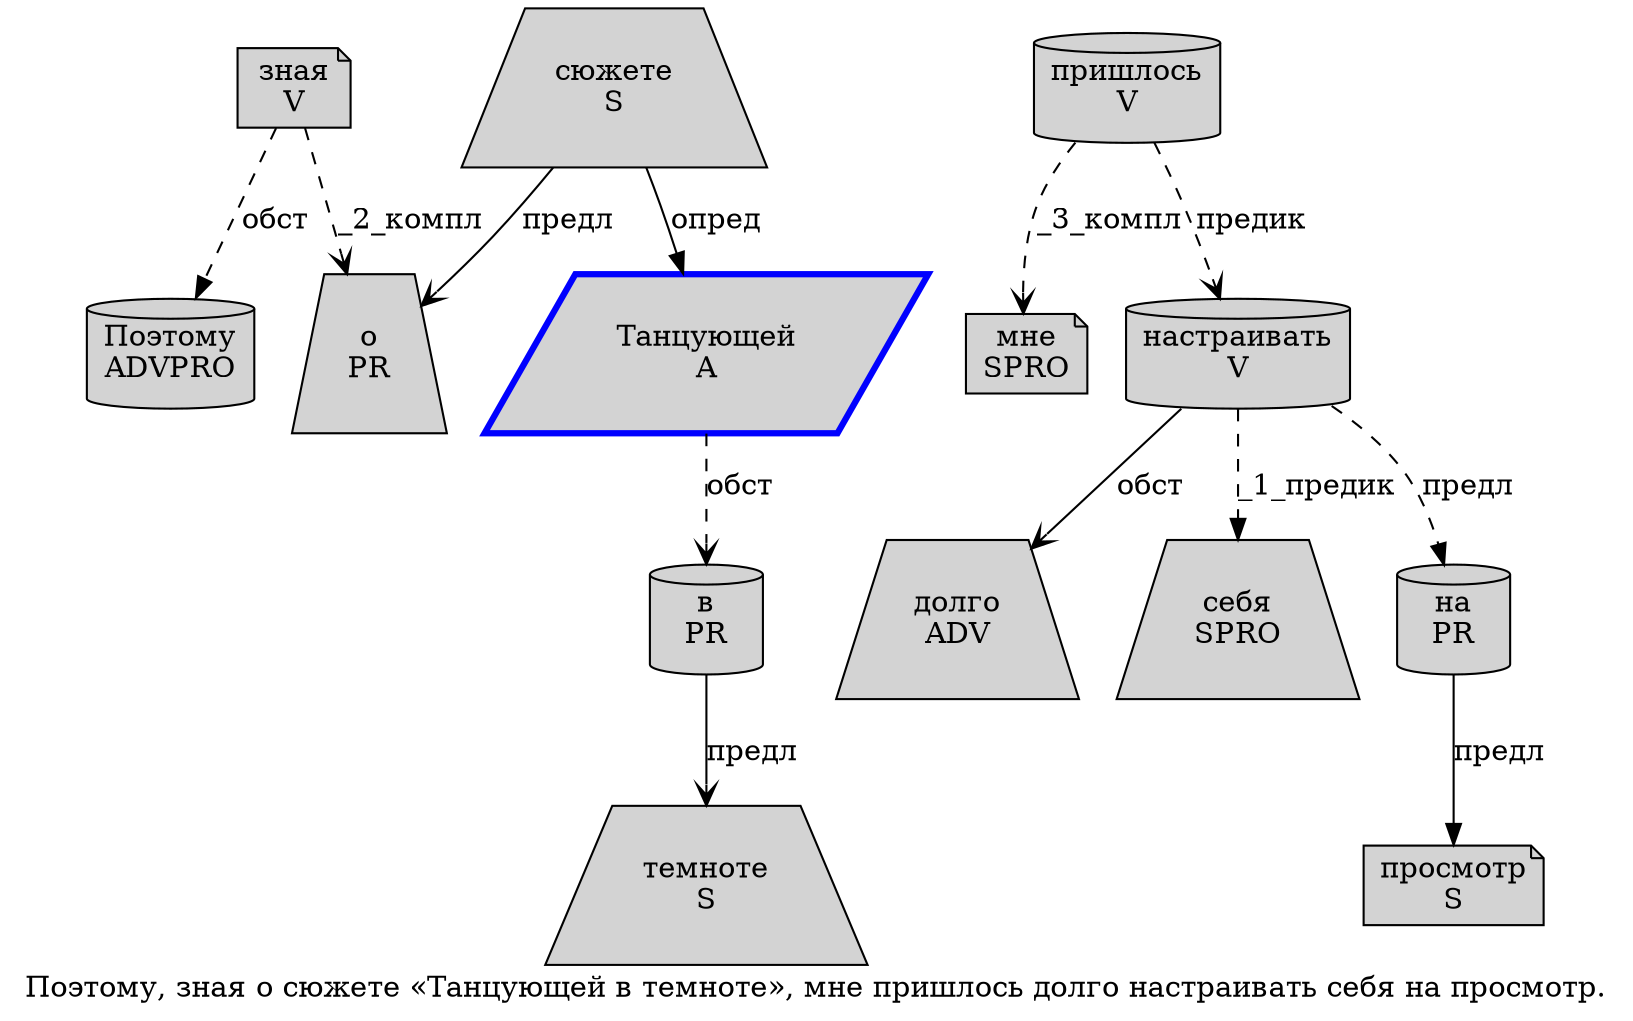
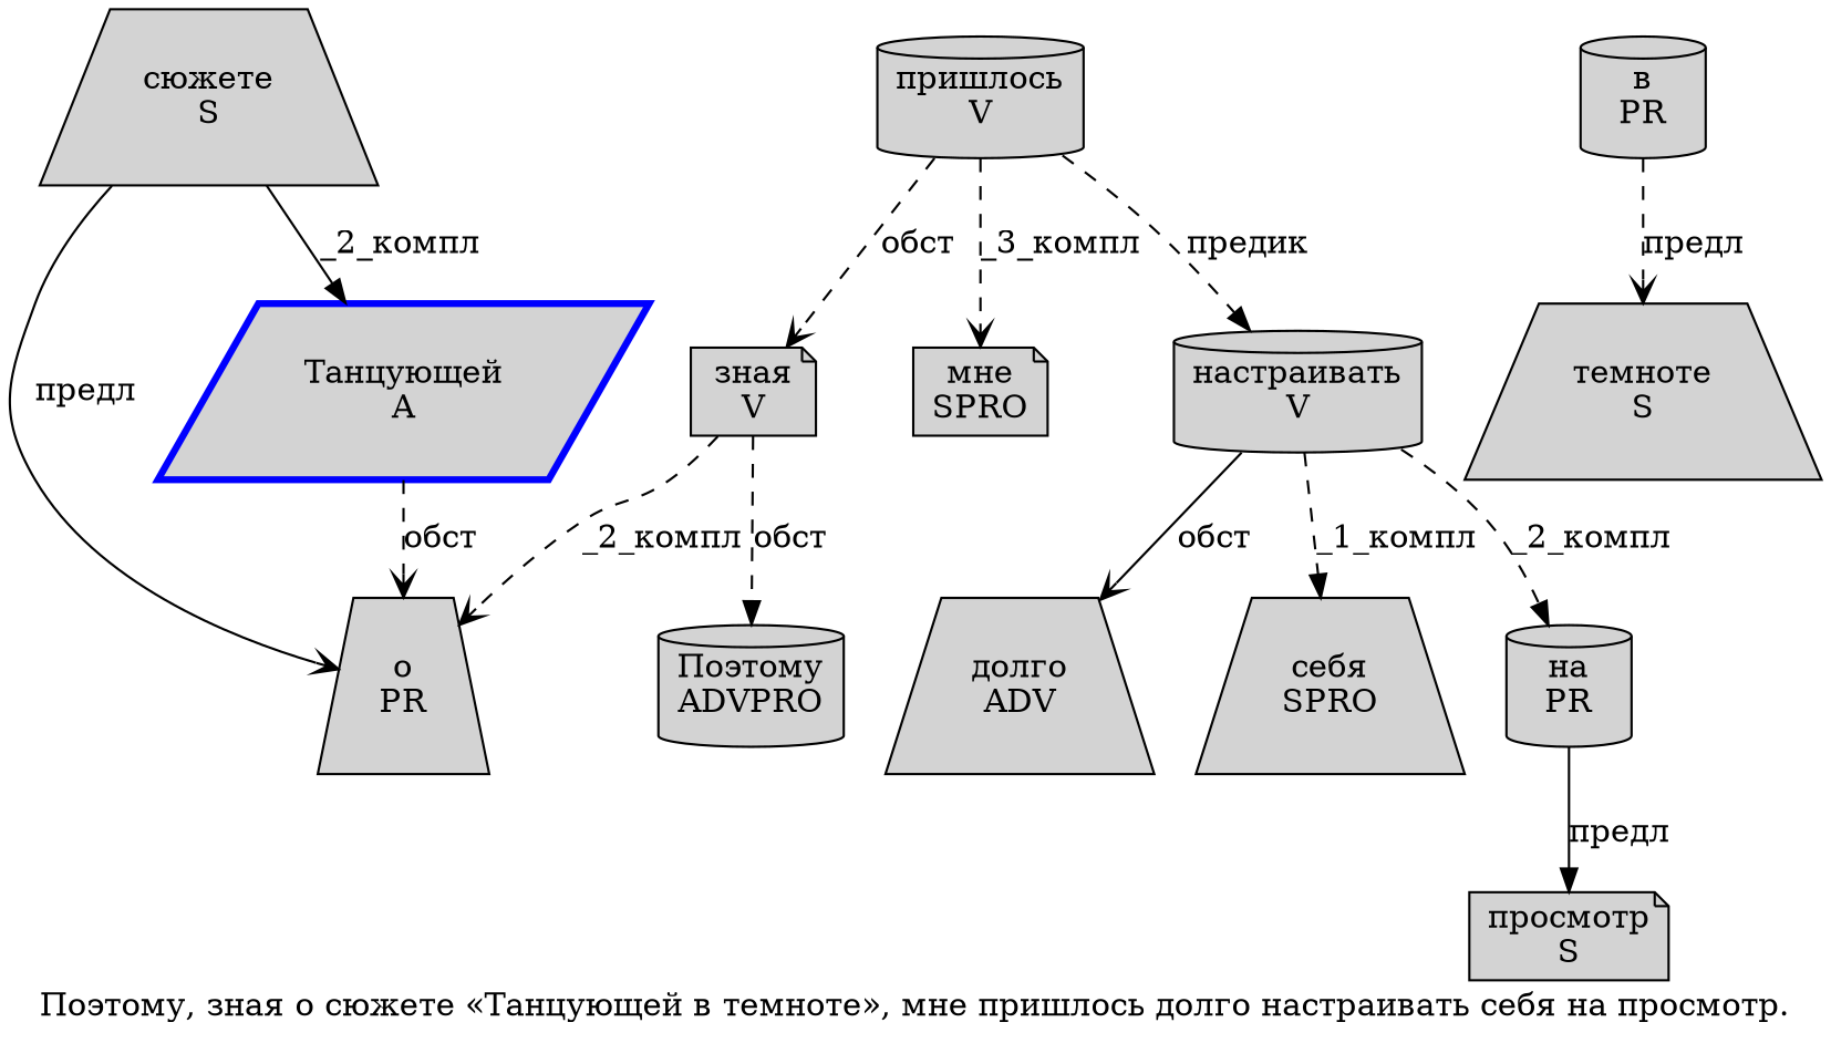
  digraph {
    label="Поэтому, зная о сюжете «Танцующей в темноте», мне пришлось долго настраивать себя на просмотр."
    node [fillcolor=lightgray penwidth=1 shape=cylinder style=filled]
    edge [arrowhead=vee style=dashed]
    n1 [label="Поэтому\nADVPRO"]
    n2 [label="зная\nV" shape=note]
    n3 [label="о\nPR" shape=trapezium]
    n4 [label="сюжете\nS" shape=trapezium]
    n5 [color=blue label="Танцующей\nA" penwidth=3 shape=parallelogram]
    n6 [label="в\nPR"]
    n7 [label="темноте\nS" shape=trapezium]
    n8 [label="мне\nSPRO" shape=note]
    n9 [label="пришлось\nV"]
    n10 [label="настраивать\nV"]
    n11 [label="долго\nADV" shape=trapezium]
    n12 [label="себя\nSPRO" shape=trapezium]
    n13 [label="на\nPR"]
    n14 [label="просмотр\nS" shape=note]
    n2 -> n1 [arrowhead=normal label="обст"]
    n2 -> n3 [label="_2_компл"]
    n4 -> n3 [label="предл" style=solid]
-   n4 -> n5 [arrowhead=normal label="опред" style=solid]
-   n5 -> n6 [label="обст"]
-   n6 -> n7 [label="предл" style=solid]
+   n4 -> n5 [arrowhead=normal label="_2_компл" style=solid]
+   n5 -> n3 [label="обст"]
+   n6 -> n7 [label="предл"]
+   n9 -> n2 [label="обст"]
    n9 -> n8 [label="_3_компл"]
-   n9 -> n10 [label="предик"]
+   n9 -> n10 [arrowhead=normal label="предик"]
    n10 -> n11 [label="обст" style=solid]
-   n10 -> n12 [arrowhead=normal label="_1_предик"]
-   n10 -> n13 [arrowhead=normal label="предл"]
+   n10 -> n12 [arrowhead=normal label="_1_компл"]
+   n10 -> n13 [arrowhead=normal label="_2_компл"]
    n13 -> n14 [arrowhead=normal label="предл" style=solid]
  }
